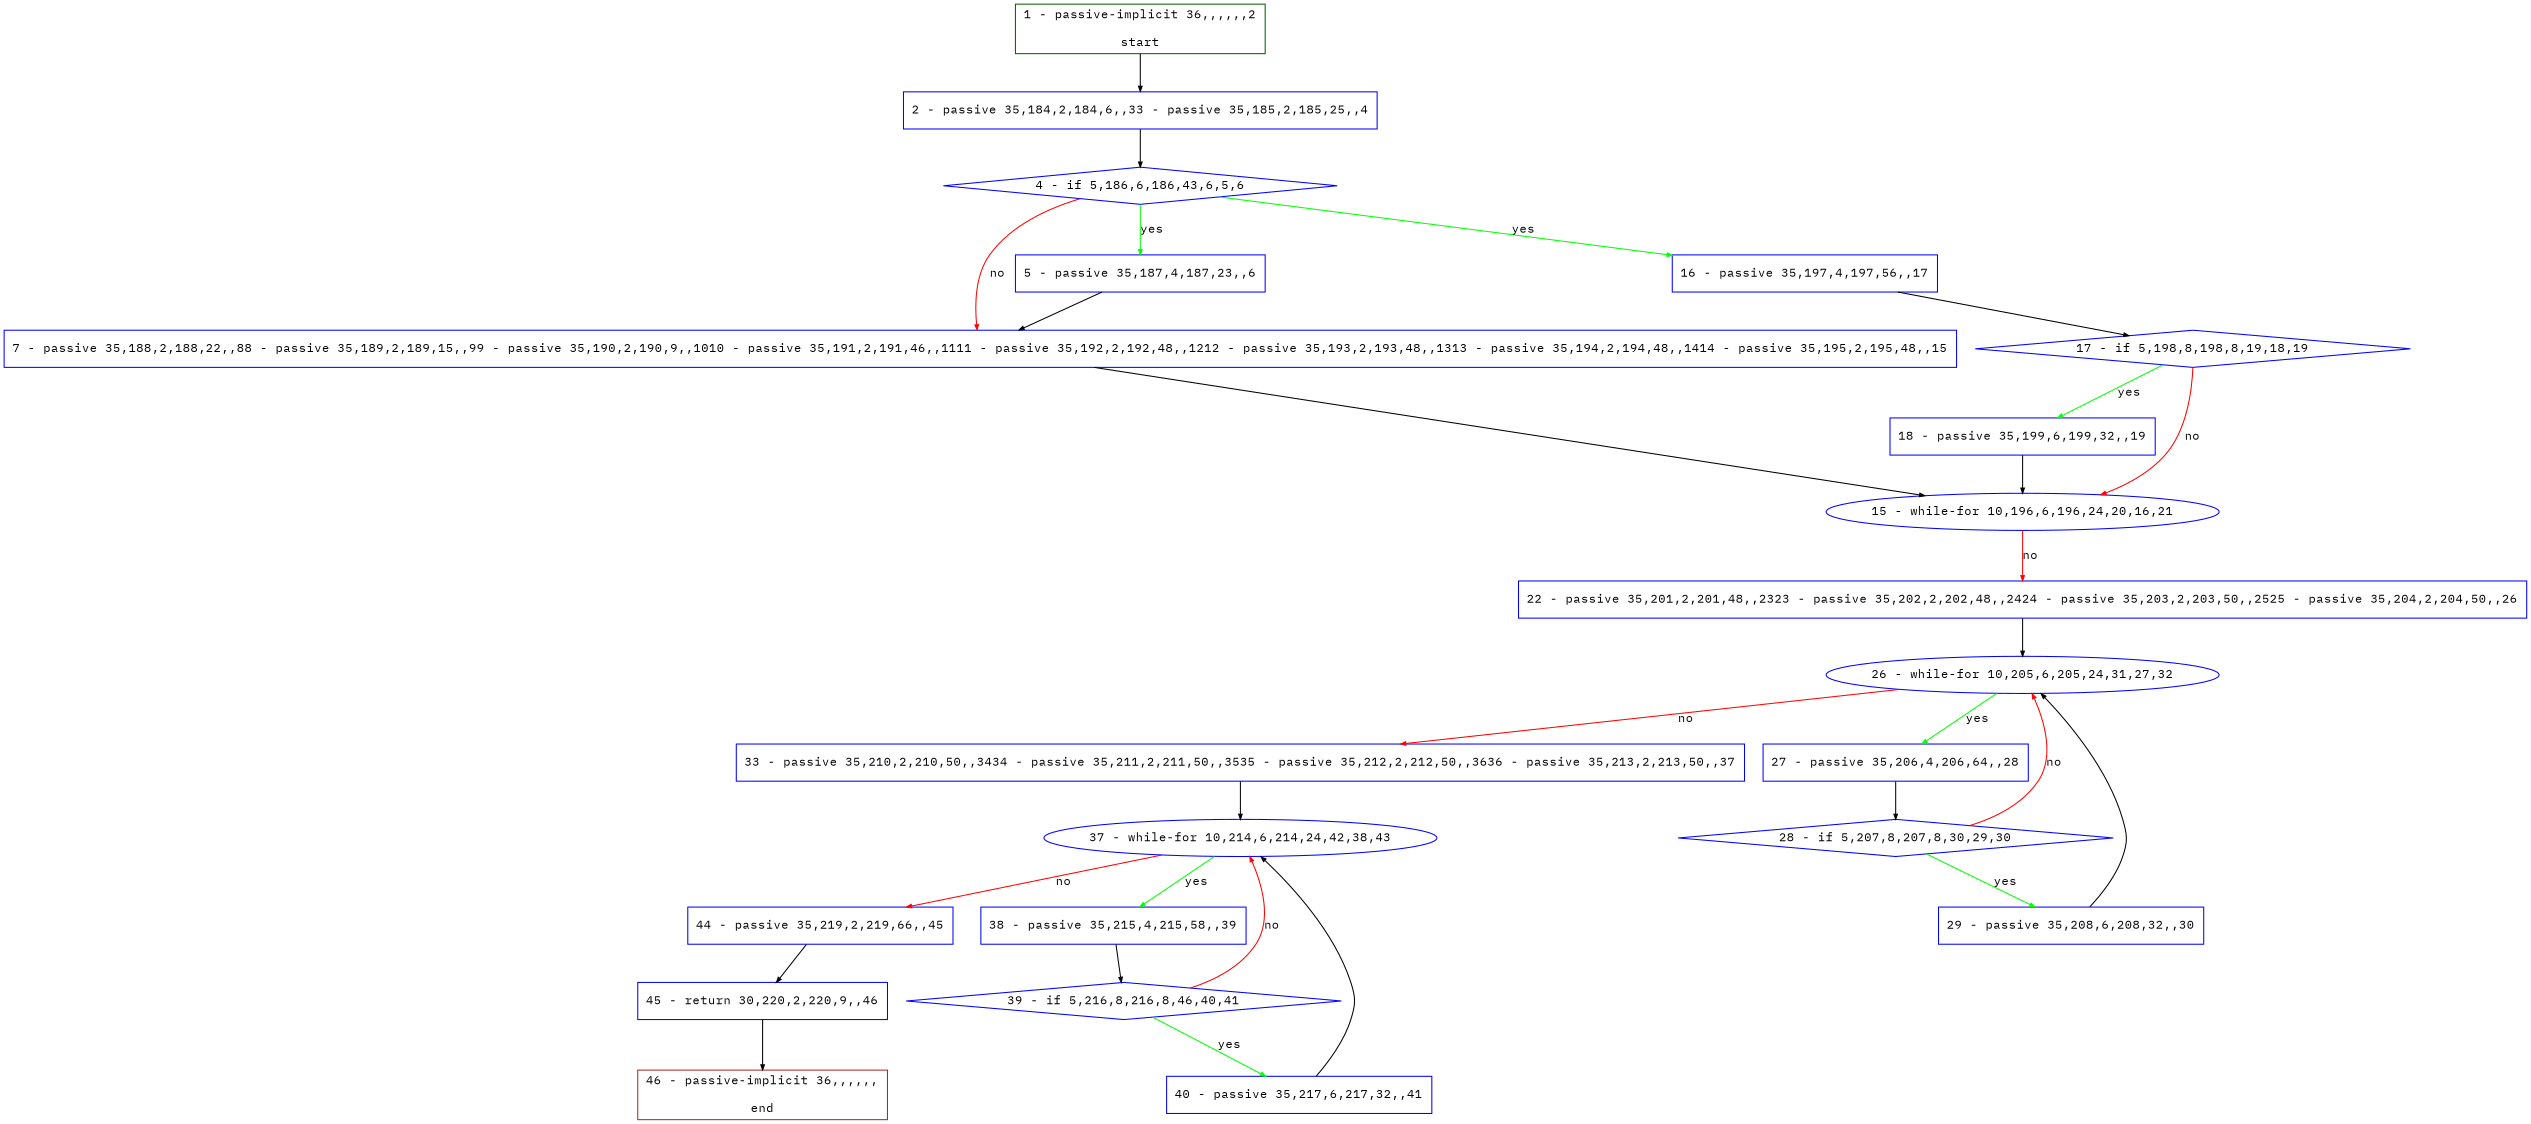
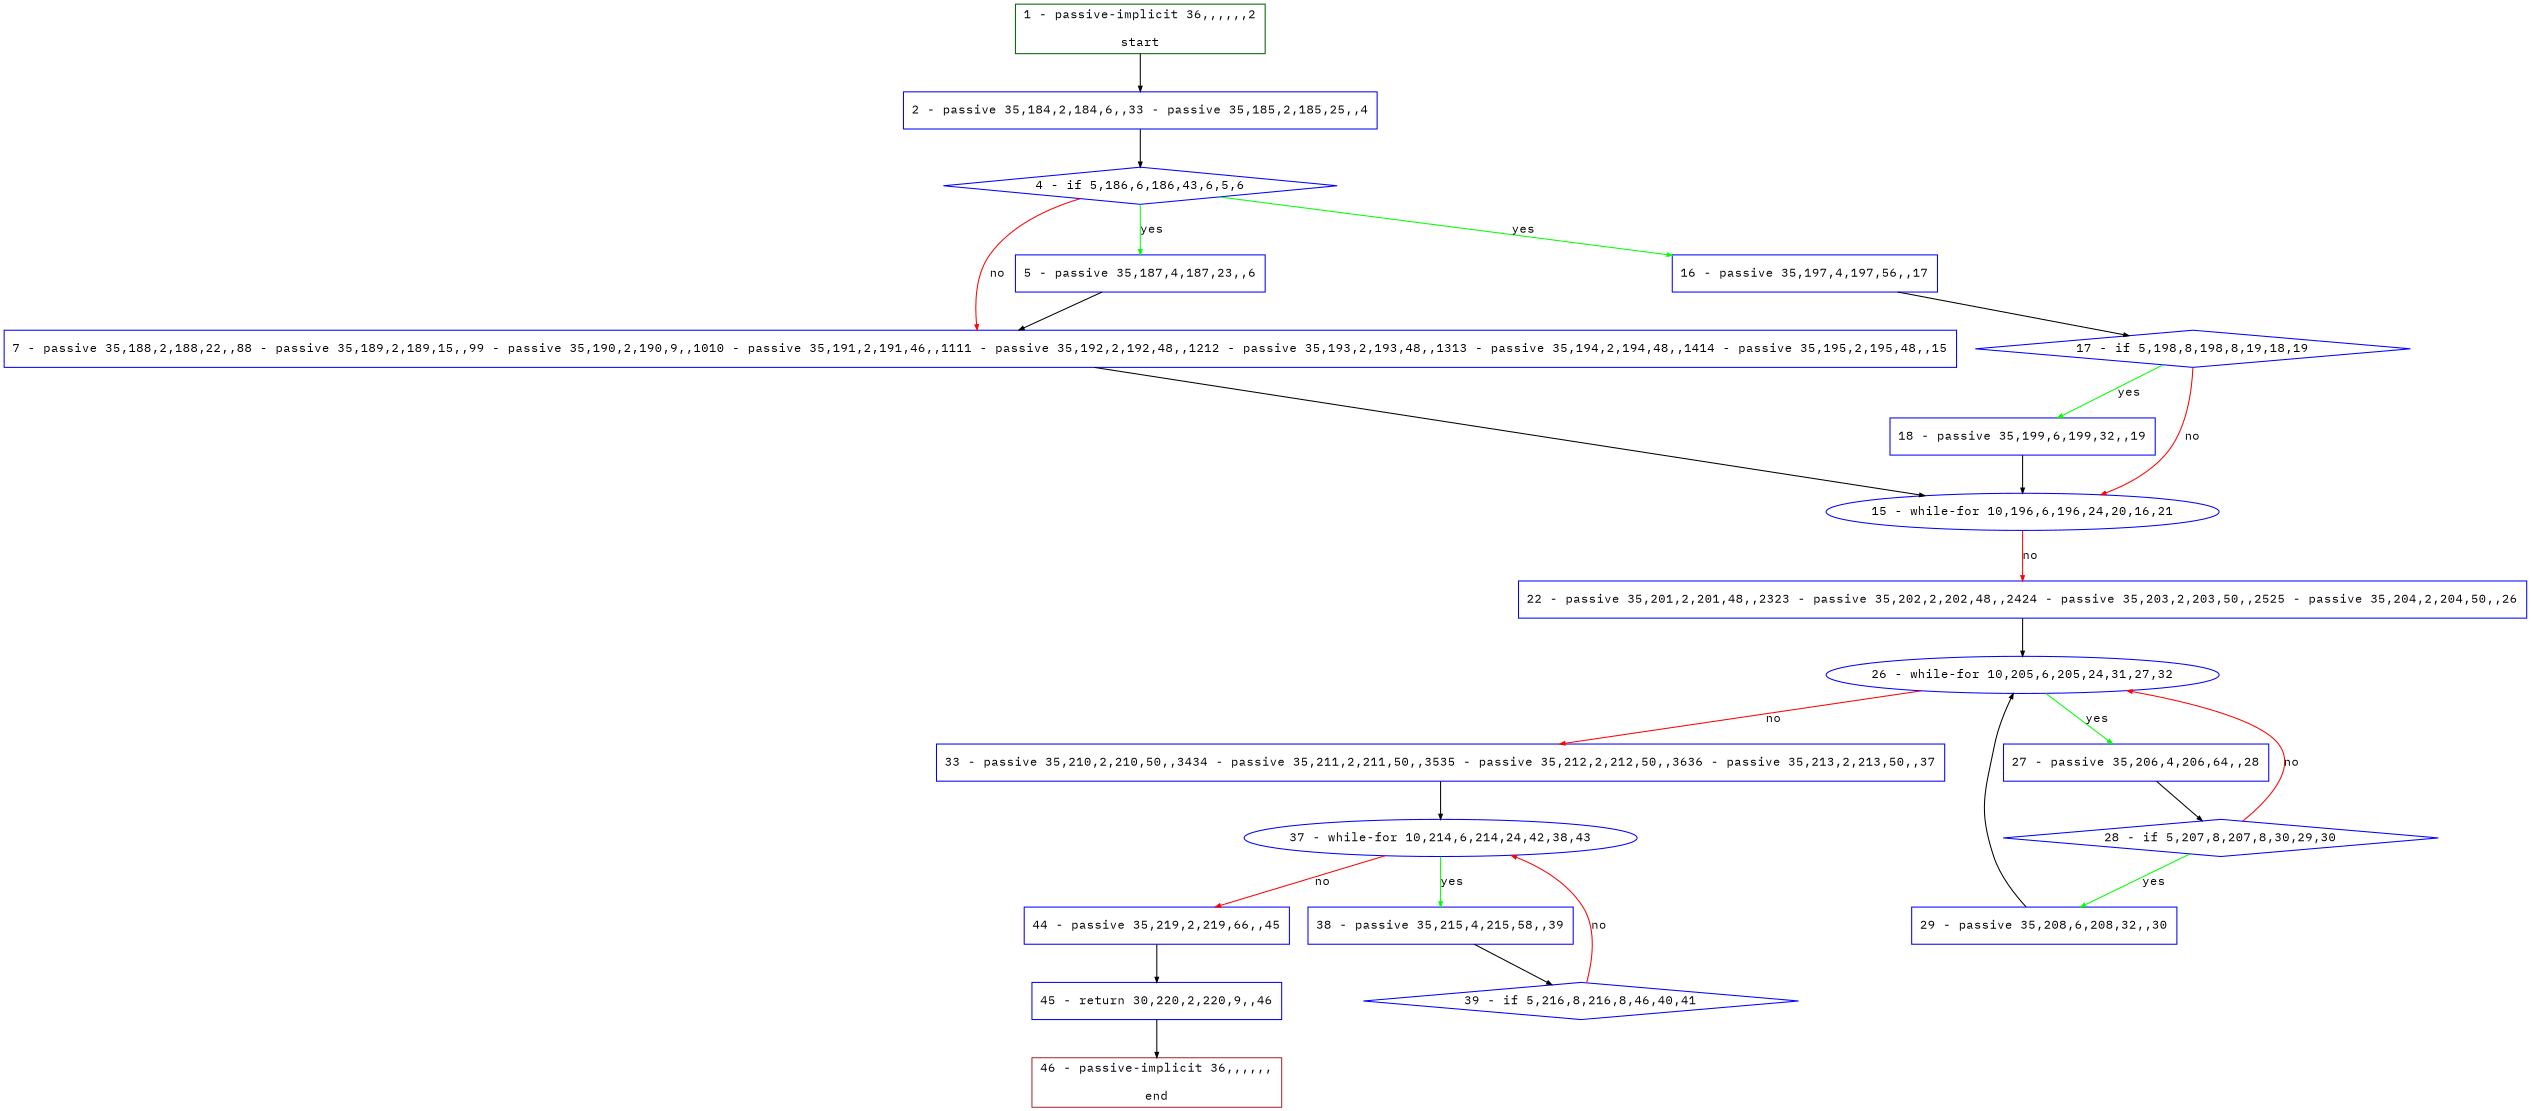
  digraph {
    bgcolor=white
    compound=true
    fillcolor="#FFFFCC"
    fontname="IBM Plex Mono"
    fontsize=12
    pack=true
    packmode=clust
    style="rounded,filled"
    node [color="#0000ff" compound=true fillcolor="#ffffff" fixedsize=false fontname="IBM Plex Mono" fontsize=12 node_initialized=no shape=box style=filled]
    edge [arrowhead=normal arrowsize=0.5 arrowtail=none color="#000000" compound=true dir=forward fontcolor=black fontname="IBM Plex Mono" fontsize=12]
    n1 [label="2 - passive 35,184,2,184,6,,33 - passive 35,185,2,185,25,,4"]
    n2 [label="4 - if 5,186,6,186,43,6,5,6" shape=diamond]
    n3 [label="5 - passive 35,187,4,187,23,,6"]
    n4 [label="7 - passive 35,188,2,188,22,,88 - passive 35,189,2,189,15,,99 - passive 35,190,2,190,9,,1010 - passive 35,191,2,191,46,,1111 - passive 35,192,2,192,48,,1212 - passive 35,193,2,193,48,,1313 - passive 35,194,2,194,48,,1414 - passive 35,195,2,195,48,,15"]
    n5 [label="16 - passive 35,197,4,197,56,,17"]
    n6 [color="#006400" label="1 - passive-implicit 36,,,,,,2\n\nstart"]
    n7 [label="15 - while-for 10,196,6,196,24,20,16,21" shape=oval]
    n8 [label="22 - passive 35,201,2,201,48,,2323 - passive 35,202,2,202,48,,2424 - passive 35,203,2,203,50,,2525 - passive 35,204,2,204,50,,26"]
    n9 [label="17 - if 5,198,8,198,8,19,18,19" shape=diamond]
    n10 [label="26 - while-for 10,205,6,205,24,31,27,32" shape=oval]
    n11 [label="18 - passive 35,199,6,199,32,,19"]
    n12 [label="27 - passive 35,206,4,206,64,,28"]
    n13 [label="33 - passive 35,210,2,210,50,,3434 - passive 35,211,2,211,50,,3535 - passive 35,212,2,212,50,,3636 - passive 35,213,2,213,50,,37"]
    n14 [label="28 - if 5,207,8,207,8,30,29,30" shape=diamond]
    n15 [label="37 - while-for 10,214,6,214,24,42,38,43" shape=oval]
    n16 [label="29 - passive 35,208,6,208,32,,30"]
    n17 [label="38 - passive 35,215,4,215,58,,39"]
    n18 [label="44 - passive 35,219,2,219,66,,45"]
    n19 [label="39 - if 5,216,8,216,8,46,40,41" shape=diamond]
    n20 [label="45 - return 30,220,2,220,9,,46"]
-   n21 [label="40 - passive 35,217,6,217,32,,41"]
    n22 [color="#a52a2a" label="46 - passive-implicit 36,,,,,,\n\nend"]
    n1 -> n2
    n2 -> n3 [color="#00ff00" label=yes]
    n2 -> n4 [color="#ff0000" label=no]
    n2 -> n5 [color="#00ff00" label=yes]
    n3 -> n4
    n4 -> n7
    n5 -> n9
    n6 -> n1
    n7 -> n8 [color="#ff0000" label=no]
    n8 -> n10
    n9 -> n7 [color="#ff0000" label=no]
    n9 -> n11 [color="#00ff00" label=yes]
    n10 -> n12 [color="#00ff00" label=yes]
    n10 -> n13 [color="#ff0000" label=no]
    n11 -> n7
    n12 -> n14
    n13 -> n15
    n14 -> n10 [color="#ff0000" label=no]
    n14 -> n16 [color="#00ff00" label=yes]
    n15 -> n17 [color="#00ff00" label=yes]
    n15 -> n18 [color="#ff0000" label=no]
    n16 -> n10
    n17 -> n19
    n18 -> n20
    n19 -> n15 [color="#ff0000" label=no]
-   n19 -> n21 [color="#00ff00" label=yes]
    n20 -> n22
-   n21 -> n15
  }
